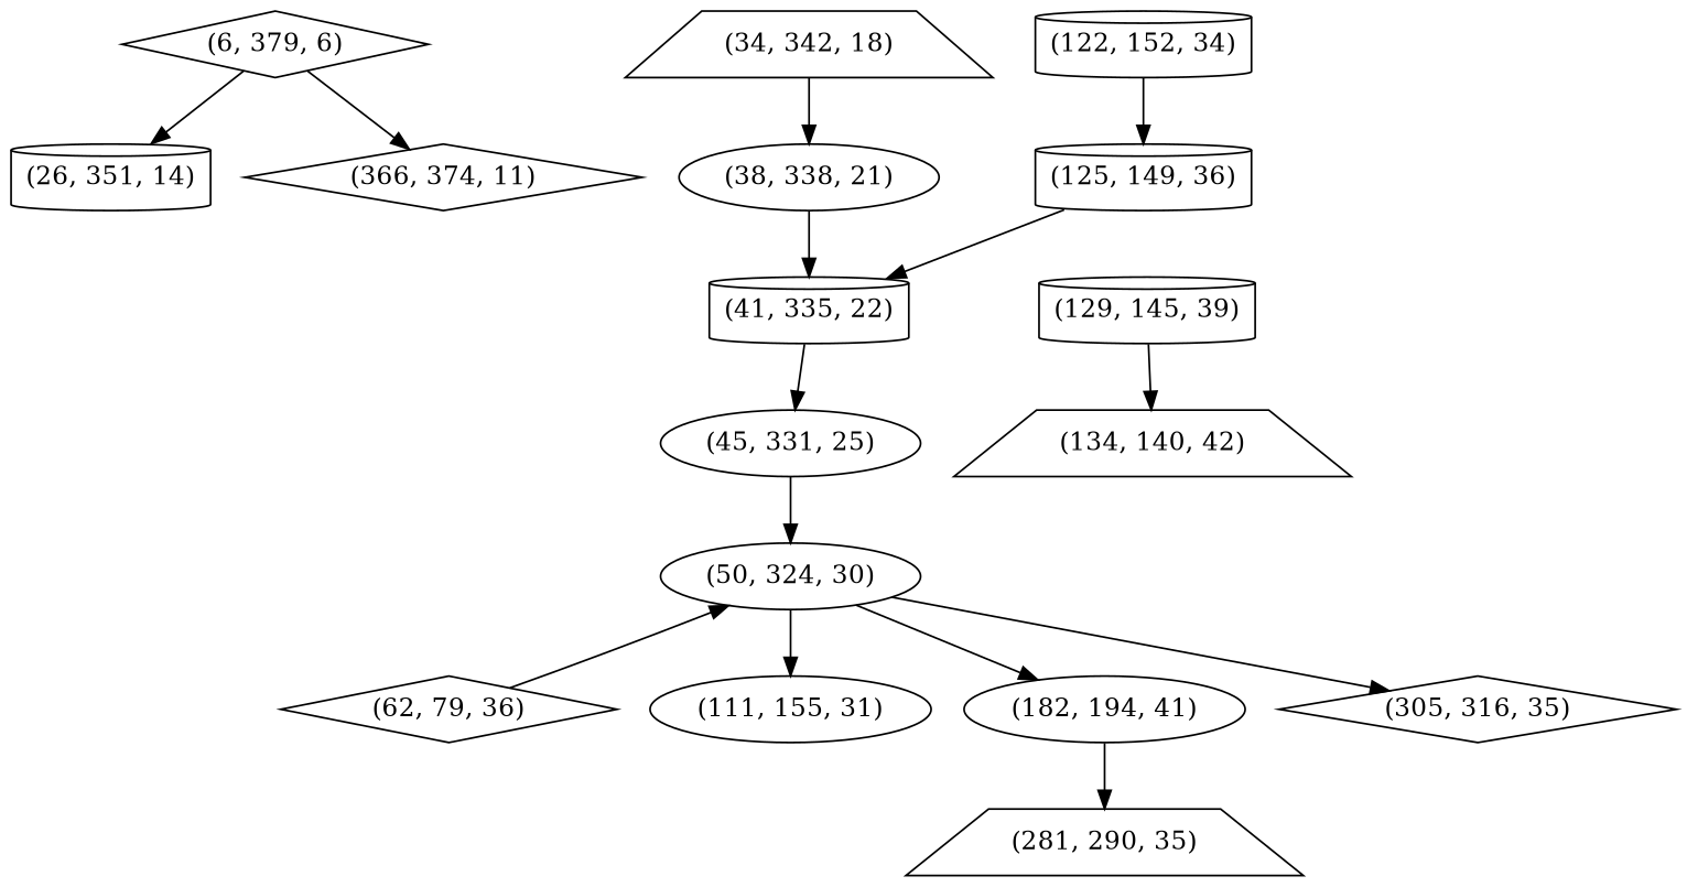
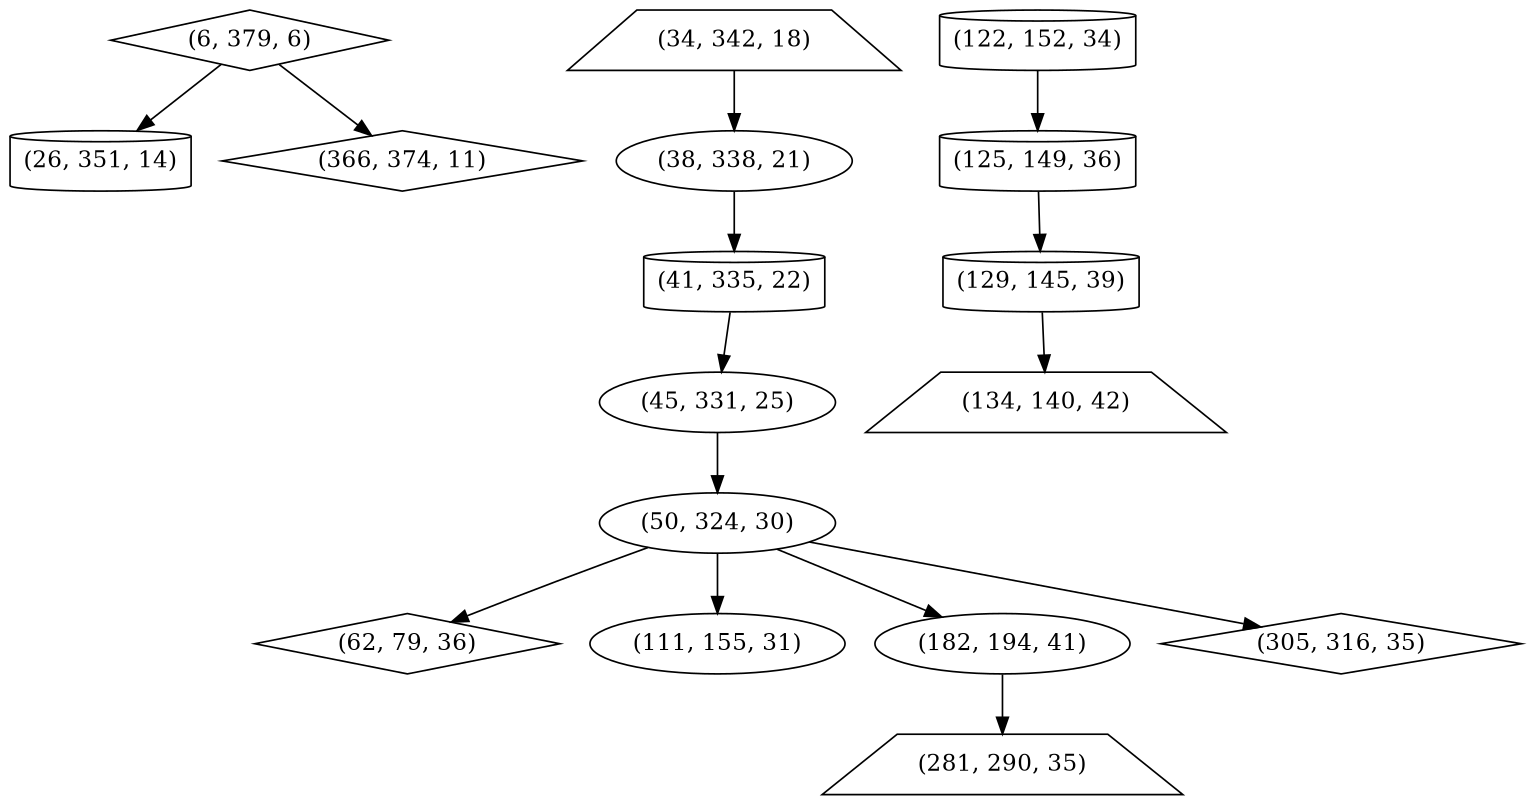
  digraph {
    node [shape=cylinder]
    "(6, 379, 6)" [shape=diamond]
    "(26, 351, 14)"
    "(366, 374, 11)" [shape=diamond]
    "(34, 342, 18)" [shape=trapezium]
    "(38, 338, 21)" [shape=ellipse]
    "(41, 335, 22)"
    "(45, 331, 25)" [shape=ellipse]
    "(50, 324, 30)" [shape=ellipse]
    "(62, 79, 36)" [shape=diamond]
    "(111, 155, 31)" [shape=ellipse]
    "(182, 194, 41)" [shape=ellipse]
    "(305, 316, 35)" [shape=diamond]
    "(281, 290, 35)" [shape=trapezium]
    "(122, 152, 34)"
    "(125, 149, 36)"
    "(129, 145, 39)"
    "(134, 140, 42)" [shape=trapezium]
    "(6, 379, 6)" -> "(26, 351, 14)"
    "(6, 379, 6)" -> "(366, 374, 11)"
    "(34, 342, 18)" -> "(38, 338, 21)"
    "(38, 338, 21)" -> "(41, 335, 22)"
    "(41, 335, 22)" -> "(45, 331, 25)"
    "(45, 331, 25)" -> "(50, 324, 30)"
-   "(62, 79, 36)" -> "(50, 324, 30)"
+   "(50, 324, 30)" -> "(62, 79, 36)"
    "(50, 324, 30)" -> "(111, 155, 31)"
    "(50, 324, 30)" -> "(182, 194, 41)"
    "(50, 324, 30)" -> "(305, 316, 35)"
    "(182, 194, 41)" -> "(281, 290, 35)"
    "(122, 152, 34)" -> "(125, 149, 36)"
-   "(125, 149, 36)" -> "(41, 335, 22)"
+   "(125, 149, 36)" -> "(129, 145, 39)"
    "(129, 145, 39)" -> "(134, 140, 42)"
  }
